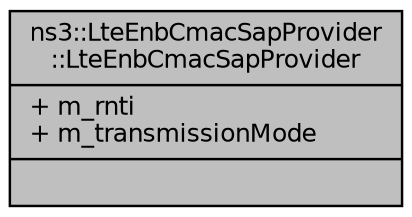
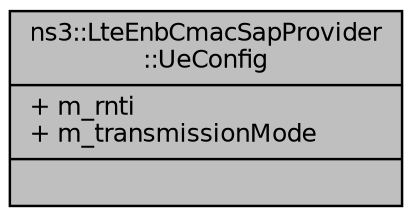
  digraph {
-   n1 [color=black fillcolor=grey75 fontcolor=black fontname=Helvetica fontsize=10 height=0.2 label="{ns3::LteEnbCmacSapProvider\l::LteEnbCmacSapProvider\n|+ m_rnti\l+ m_transmissionMode\l|}" shape=record style=filled width=0.4]
+   n1 [color=black fillcolor=grey75 fontcolor=black fontname=Helvetica fontsize=10 height=0.2 label="{ns3::LteEnbCmacSapProvider\l::UeConfig\n|+ m_rnti\l+ m_transmissionMode\l|}" shape=record style=filled width=0.4]
  }
